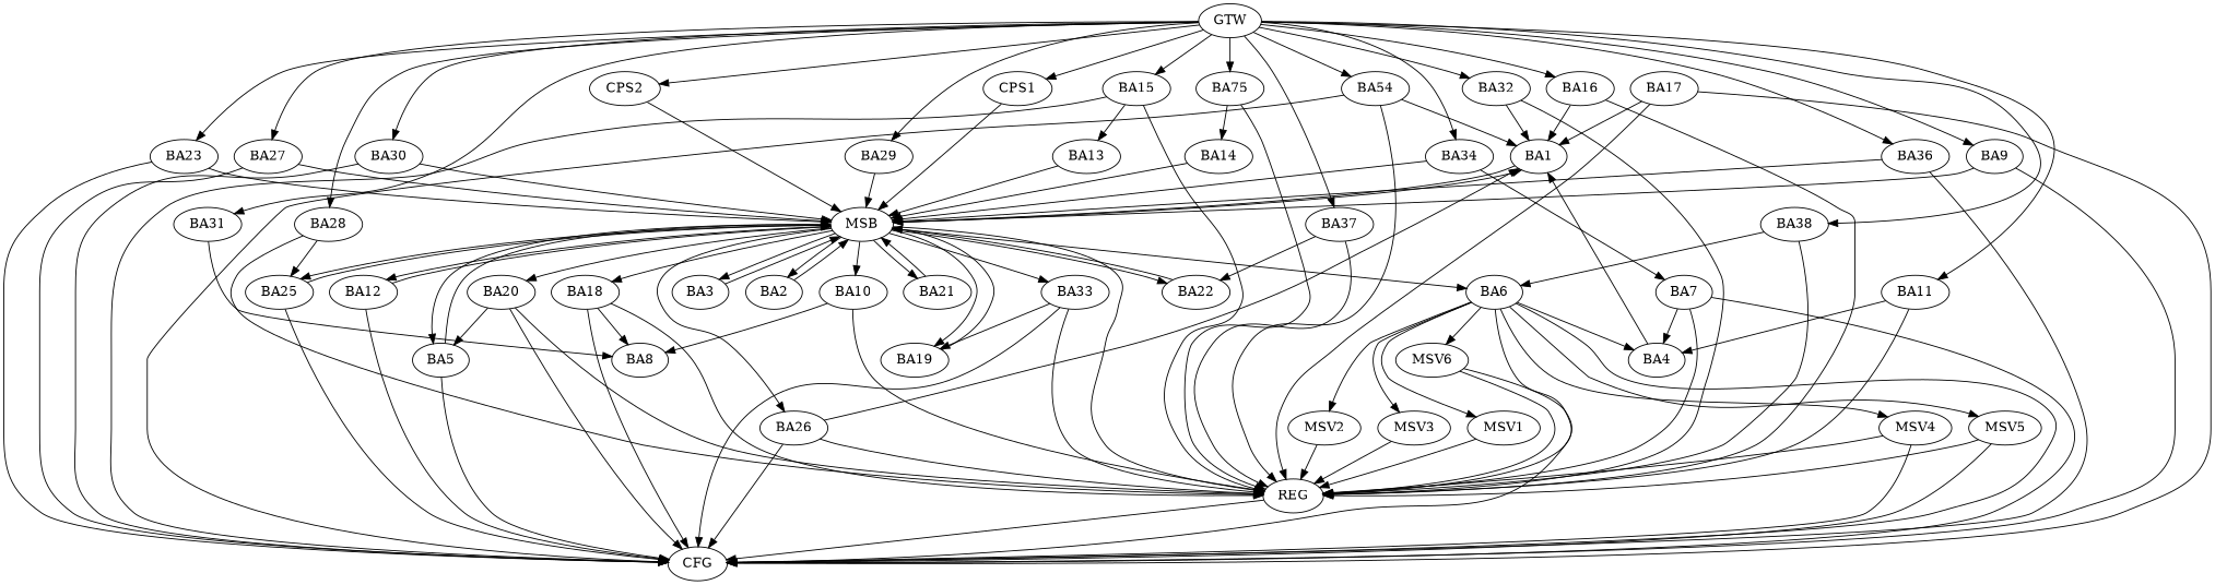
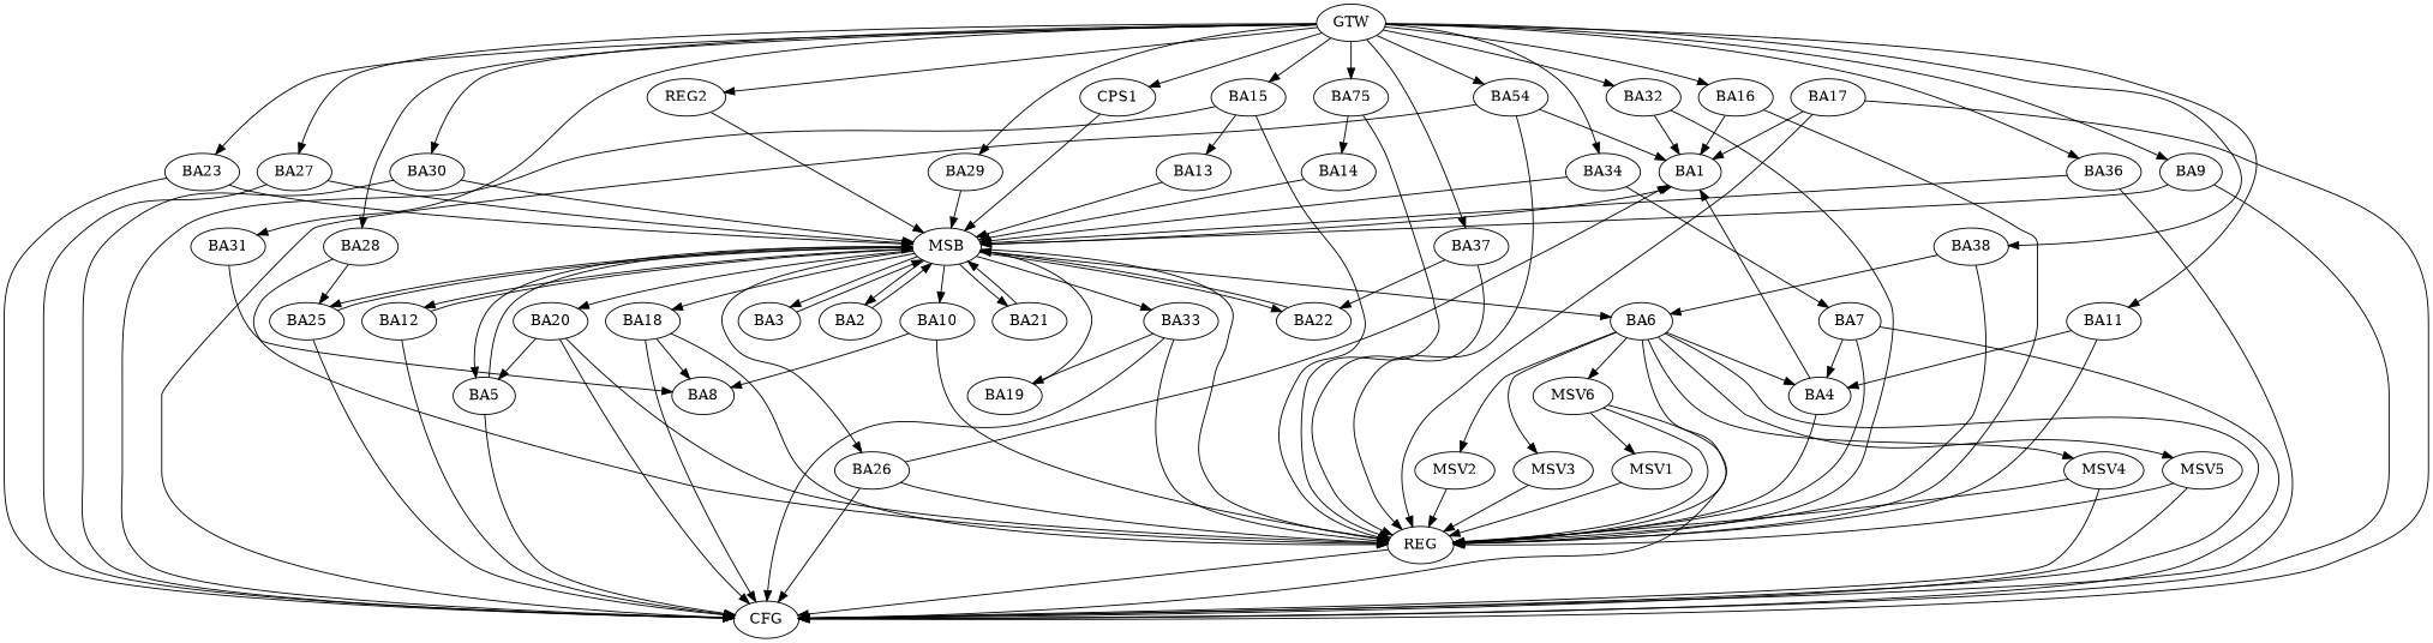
  strict digraph {
    n1 [label=BA1]
    n2 [label=MSB]
    n3 [label=BA2]
    n4 [label=BA3]
    n5 [label=REG]
    n6 [label=BA5]
    n7 [label=BA6]
    n8 [label=BA10]
    n9 [label=BA12]
    n10 [label=BA18]
    n11 [label=BA19]
    n12 [label=BA20]
    n13 [label=BA21]
    n14 [label=BA22]
    n15 [label=BA25]
    n16 [label=BA26]
    n17 [label=BA33]
    n18 [label=BA4]
    n19 [label=CFG]
    n20 [label=MSV1]
    n21 [label=MSV2]
    n22 [label=MSV3]
    n23 [label=MSV4]
    n24 [label=MSV5]
    n25 [label=MSV6]
    n26 [label=BA7]
    n27 [label=BA8]
    n28 [label=BA9]
    n29 [label=BA11]
    n30 [label=BA13]
    n31 [label=BA14]
    n32 [label=BA15]
    n33 [label=BA16]
    n34 [label=BA17]
    n35 [label=BA23]
    n36 [label=BA54]
    n37 [label=BA27]
    n38 [label=BA28]
    n39 [label=BA29]
    n40 [label=BA30]
    n41 [label=BA31]
    n42 [label=BA32]
    n43 [label=BA34]
    n44 [label=BA75]
    n45 [label=BA36]
    n46 [label=BA37]
    n47 [label=BA38]
    n48 [label=CPS1]
-   n49 [label=CPS2]
+   n49 [label=REG2]
    n50 [label=GTW]
-   n1 -> n2
    n2 -> n1
    n2 -> n3
    n2 -> n4
    n2 -> n5
    n2 -> n6
    n2 -> n7
    n2 -> n8
    n2 -> n9
    n2 -> n10
-   n2 -> n11
    n2 -> n12
    n2 -> n13
    n2 -> n14
    n2 -> n15
    n2 -> n16
    n2 -> n17
    n3 -> n2
    n4 -> n2
    n5 -> n19
    n6 -> n2
    n6 -> n19
    n7 -> n5
    n7 -> n18
    n7 -> n19
-   n7 -> n20
+   n25 -> n20
    n7 -> n21
    n7 -> n22
    n7 -> n23
    n7 -> n24
    n7 -> n25
    n8 -> n5
    n8 -> n27
    n9 -> n2
    n9 -> n19
    n10 -> n5
    n10 -> n19
    n10 -> n27
    n11 -> n2
    n12 -> n5
    n12 -> n6
    n12 -> n19
    n13 -> n2
    n14 -> n2
    n15 -> n2
    n15 -> n19
    n16 -> n1
    n16 -> n5
    n16 -> n19
    n17 -> n5
    n17 -> n11
    n17 -> n19
    n18 -> n1
+   n18 -> n5
    n20 -> n5
    n21 -> n5
    n22 -> n5
    n23 -> n5
    n23 -> n19
    n24 -> n5
    n24 -> n19
    n25 -> n5
    n25 -> n19
    n26 -> n5
    n26 -> n18
    n26 -> n19
    n28 -> n2
    n28 -> n19
    n29 -> n5
    n29 -> n18
    n30 -> n2
    n31 -> n2
    n32 -> n5
    n32 -> n19
    n32 -> n30
    n33 -> n1
    n33 -> n5
    n34 -> n1
    n34 -> n5
    n34 -> n19
    n35 -> n2
    n35 -> n19
    n36 -> n1
    n36 -> n5
    n36 -> n19
    n37 -> n2
    n37 -> n19
    n38 -> n5
    n38 -> n15
    n39 -> n2
    n40 -> n2
    n40 -> n19
    n41 -> n27
    n42 -> n1
    n42 -> n5
    n43 -> n2
    n43 -> n26
    n44 -> n5
    n44 -> n31
    n45 -> n2
    n45 -> n19
    n46 -> n5
    n46 -> n14
    n47 -> n5
    n47 -> n7
    n48 -> n2
    n49 -> n2
    n50 -> n28
    n50 -> n29
    n50 -> n32
    n50 -> n33
    n50 -> n35
    n50 -> n36
    n50 -> n37
    n50 -> n38
    n50 -> n39
    n50 -> n40
    n50 -> n41
    n50 -> n42
    n50 -> n43
    n50 -> n44
    n50 -> n45
    n50 -> n46
    n50 -> n47
    n50 -> n48
    n50 -> n49
  }
